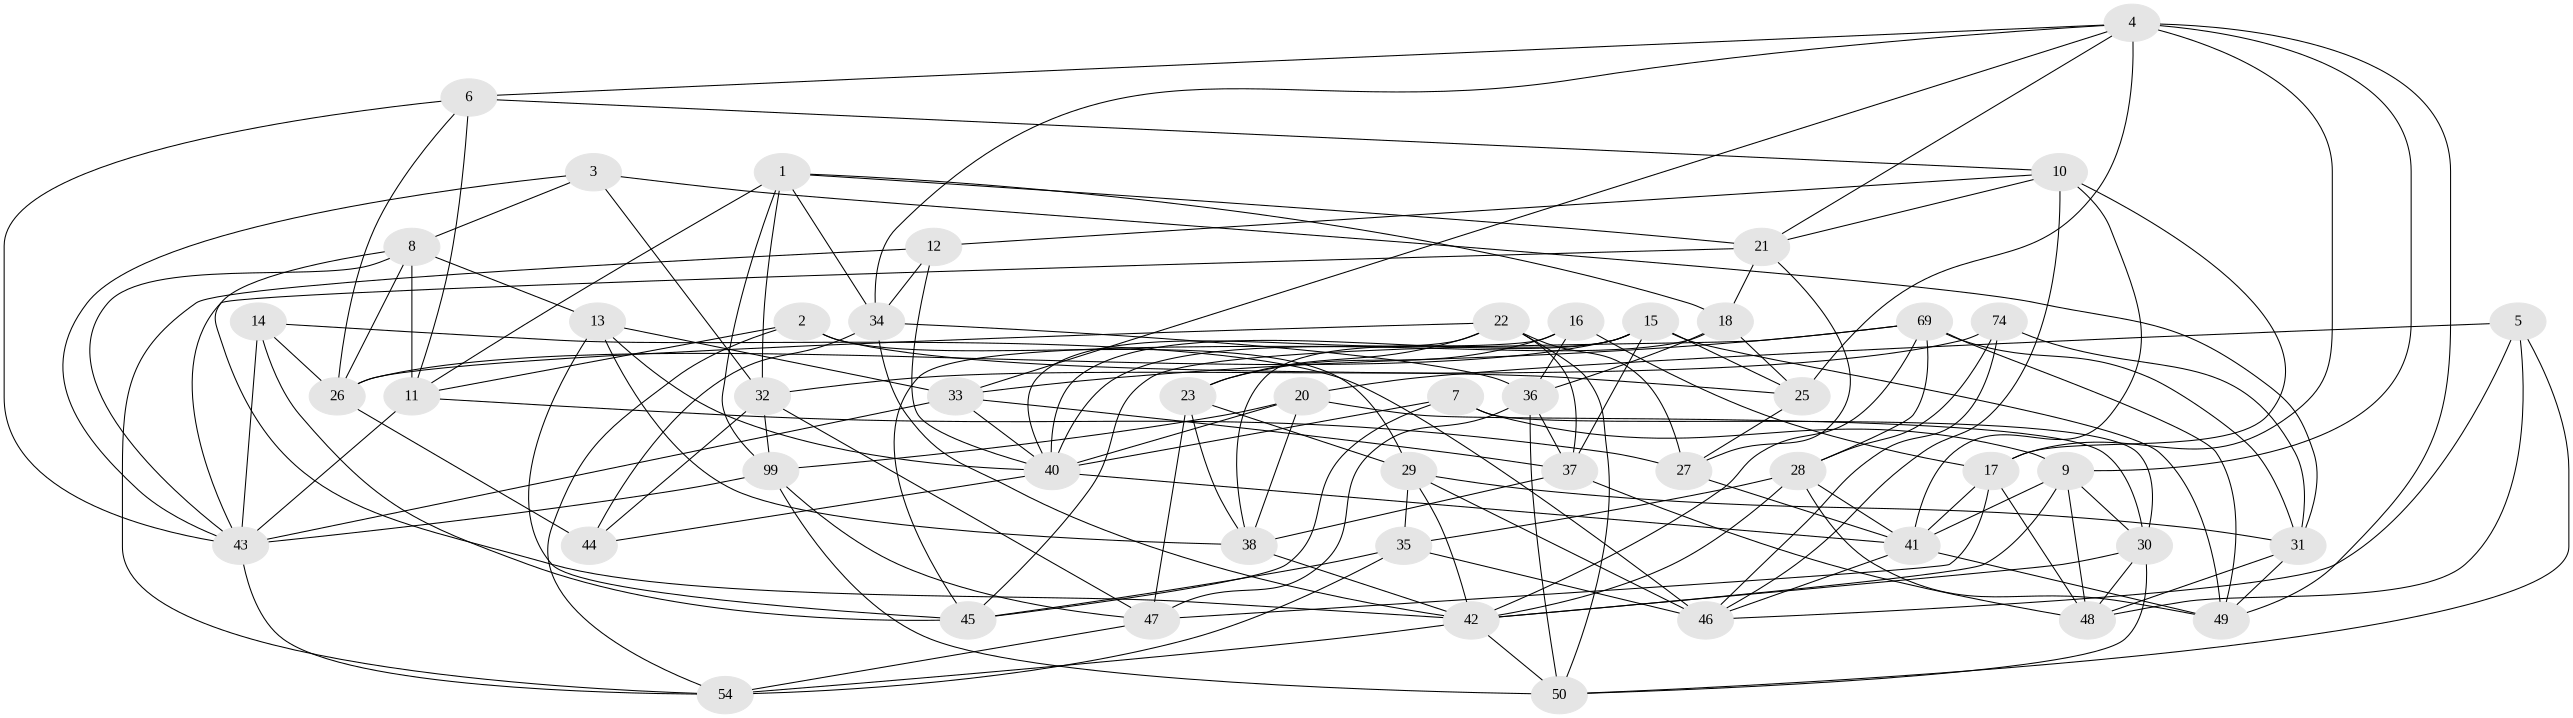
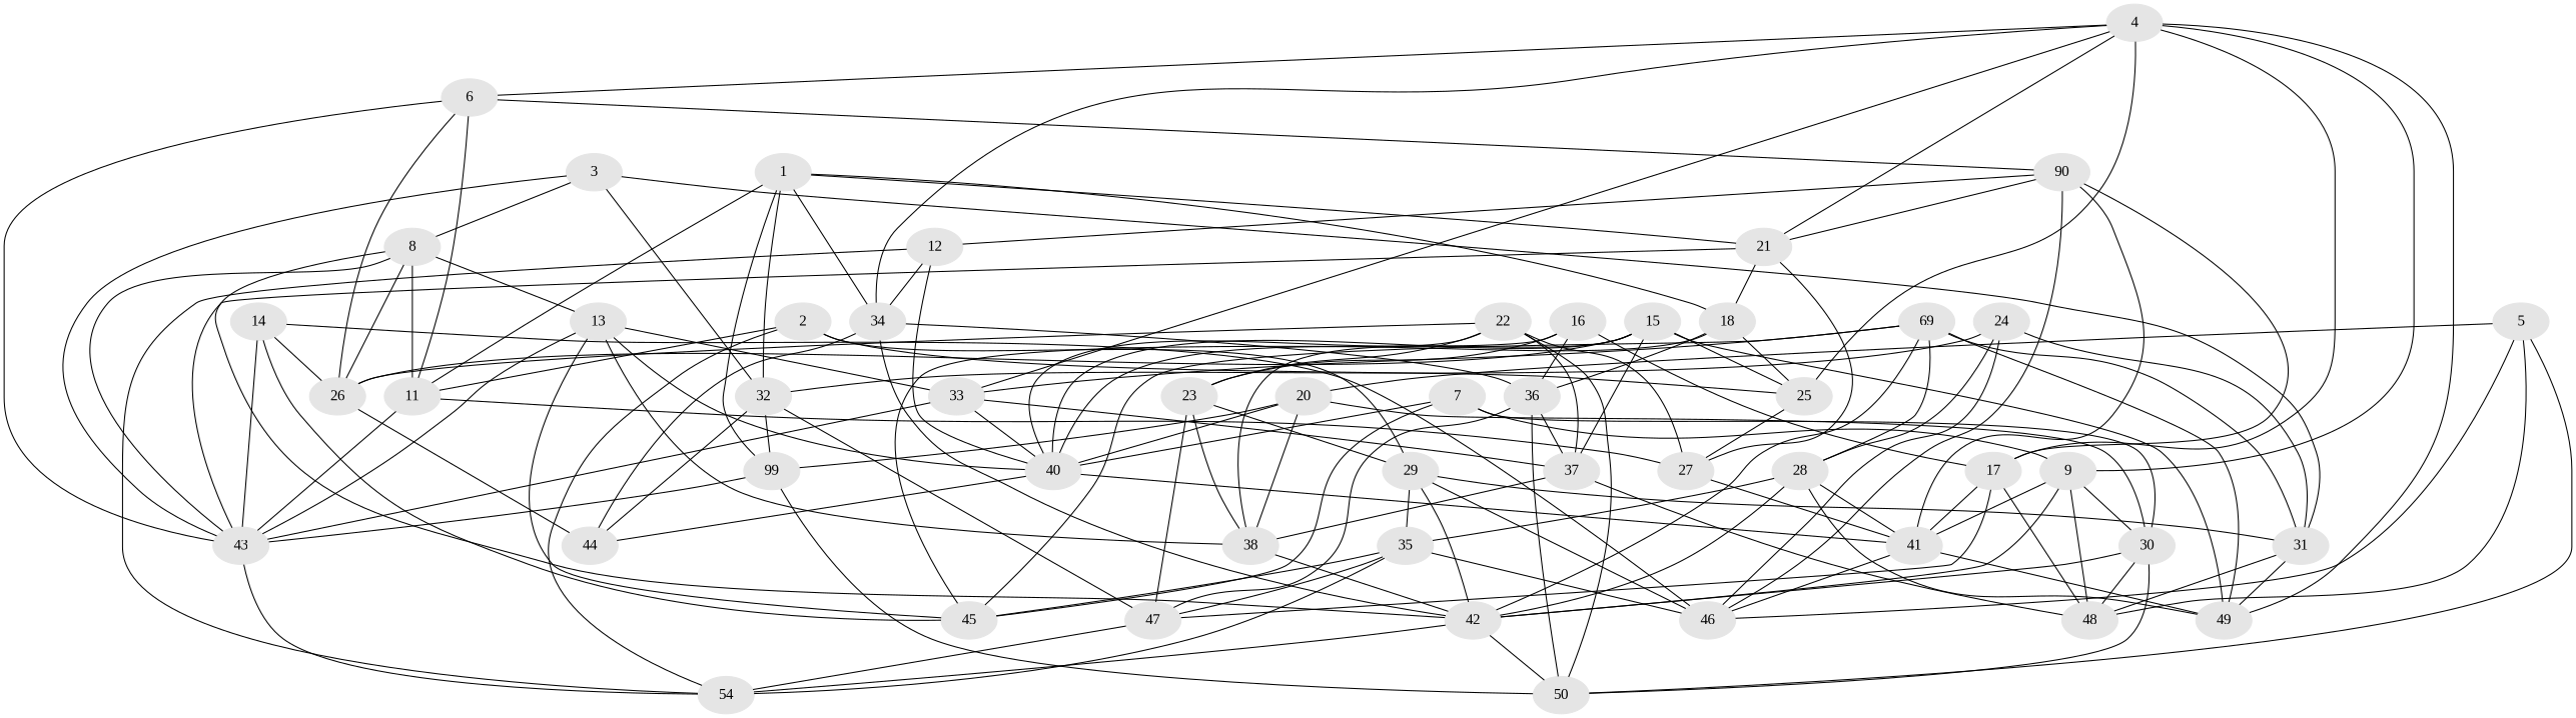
  graph {
    fontname="Liberation Serif"
    node [color=gray90 fontname="Liberation Serif" style=filled]
    edge [fontname="Liberation Serif" weight=1.0]
    1
    11
    18
    21
    32
    34
    n7 [label=99]
    43
    27
    25
    40
    36
    47
    44
    42
    50
    2
    29
    n19 [label=54]
    31
    46
    35
    3
    8
    26
    13
    49
    48
    4
    6
    9
    17
    33
-   10
+   10 [label=90]
    30
    41
    37
    5
    20
    38
    12
    23
    7
    45
    14
    15
    16
    n48 [label=69]
    28
    22
-   24 [label=74]
+   24
    1 -- 11
    1 -- 18
    1 -- 21
    1 -- 32
    1 -- 34
    1 -- n7
    11 -- 43
    11 -- 27
    18 -- 25
    18 -- 40
    18 -- 36
    21 -- 18
    21 -- 43
    21 -- 27
    32 -- n7
    32 -- 47
    32 -- 44
    34 -- 36
    34 -- 44
    34 -- 42
    n7 -- 43
-   n7 -- 47
+   35 -- 47
    n7 -- 50
    43 -- n19
    27 -- 41
    25 -- 27
    40 -- 44
    40 -- 41
    36 -- 47
    36 -- 50
    36 -- 37
    47 -- n19
    42 -- 50
    42 -- n19
    2 -- 11
    2 -- 25
    2 -- 29
    2 -- n19
    29 -- 42
    29 -- 31
    29 -- 46
    29 -- 35
    31 -- 49
    31 -- 48
    35 -- n19
    35 -- 46 [weight=2.0]
    35 -- 45
    3 -- 32
    3 -- 43
    3 -- 31
    3 -- 8
    8 -- 11
    8 -- 43
    8 -- 42
    8 -- 26
    8 -- 13
    26 -- 44
+   13 -- 43
    13 -- 40
    13 -- 33
    13 -- 38
    13 -- 45
    4 -- 21
    4 -- 34
    4 -- 25
    4 -- 49
    4 -- 6
    4 -- 9
    4 -- 17
    4 -- 33
    6 -- 11
    6 -- 43
    6 -- 26
    6 -- 10
    9 -- 42
    9 -- 48
    9 -- 30
    9 -- 41
    17 -- 47
    17 -- 48
    17 -- 41
    33 -- 43
    33 -- 40
    33 -- 37
    10 -- 21
    10 -- 46
    10 -- 17
    10 -- 41
    10 -- 12
    30 -- 42
    30 -- 50
    30 -- 48
    41 -- 46
    41 -- 49
    37 -- 48
    37 -- 38
    5 -- 50
    5 -- 46
    5 -- 48
    5 -- 20
    20 -- n7
    20 -- 40 [weight=2.0]
    20 -- 30
    20 -- 38
    38 -- 42
    12 -- 34
    12 -- 40
    12 -- n19
    23 -- 47
    23 -- 29
    23 -- 38
    7 -- 40
    7 -- 9
    7 -- 30
    7 -- 45
    14 -- 43
    14 -- 46
    14 -- 26
    14 -- 45
    15 -- 25
    15 -- 40
    15 -- 26
    15 -- 49
    15 -- 37
    15 -- 38
    16 -- 36
    16 -- 17
    16 -- 23
    16 -- 45
    n48 -- 42
    n48 -- 31
    n48 -- 49
    n48 -- 33
    n48 -- 45
    n48 -- 28
    28 -- 42
    28 -- 35
    28 -- 49
    28 -- 41
    22 -- 27
    22 -- 40
    22 -- 50
    22 -- 26
    22 -- 37
    22 -- 23
    24 -- 32
    24 -- 31
    24 -- 46
    24 -- 28
  }
